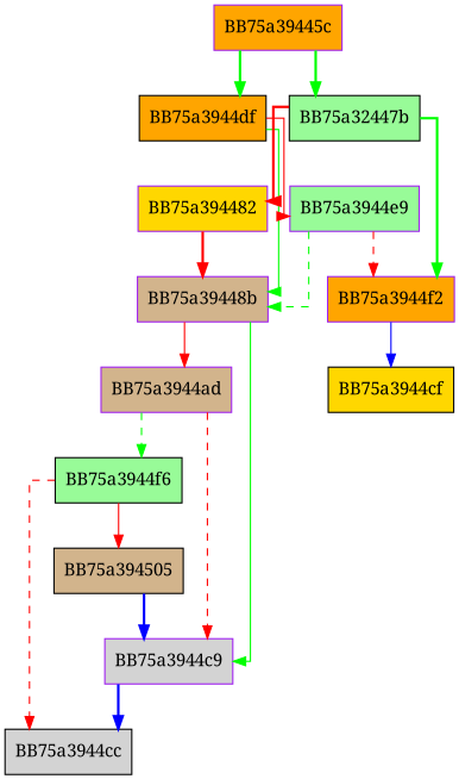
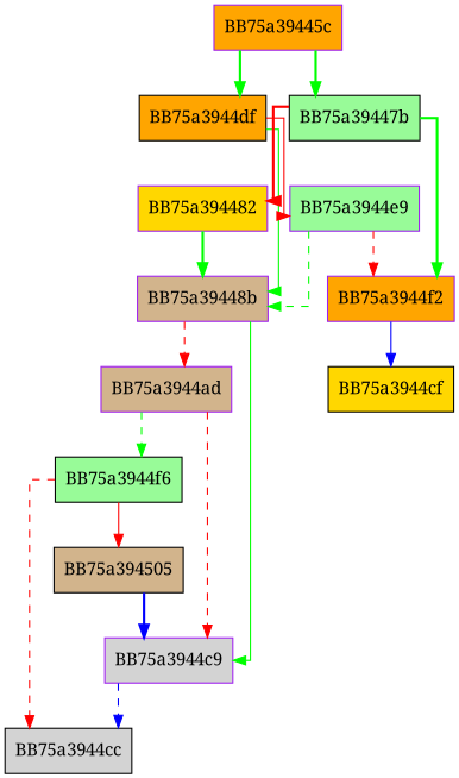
  digraph {
    fontname="Noto Serif"
    splines=ortho
    node [color=purple fillcolor=orange fontname="Noto Serif" shape=box style=filled]
    edge [color=red fontname="Noto Serif" style=dashed]
    BB75a3944df [color=black]
    BB75a39445c
-   BB75a39447b [color=black fillcolor=palegreen label=BB75a32447b]
+   BB75a39447b [color=black fillcolor=palegreen]
    BB75a39448b [fillcolor=tan]
    BB75a3944e9 [fillcolor=palegreen]
    BB75a3944f2
    BB75a394482 [fillcolor=gold]
    BB75a3944c9 [fillcolor=lightgrey]
    BB75a3944ad [fillcolor=tan]
    BB75a3944cf [color=black fillcolor=gold]
    BB75a3944cc [color=black fillcolor=lightgrey]
    BB75a3944f6 [color=black fillcolor=palegreen]
    BB75a394505 [color=black fillcolor=tan]
    BB75a3944df -> BB75a39448b [color=green style=solid]
    BB75a3944df -> BB75a3944e9 [style=solid]
    BB75a39445c -> BB75a3944df [color=green style=bold]
    BB75a39445c -> BB75a39447b [color=green style=bold]
    BB75a39447b -> BB75a3944f2 [color=green style=bold]
    BB75a39447b -> BB75a394482 [style=bold]
    BB75a39448b -> BB75a3944c9 [color=green style=solid]
-   BB75a39448b -> BB75a3944ad [style=solid]
+   BB75a39448b -> BB75a3944ad
    BB75a3944e9 -> BB75a39448b [color=green]
    BB75a3944e9 -> BB75a3944f2
    BB75a3944f2 -> BB75a3944cf [color=blue style=solid]
-   BB75a394482 -> BB75a39448b [style=bold]
-   BB75a3944c9 -> BB75a3944cc [color=blue style=bold]
+   BB75a394482 -> BB75a39448b [color=green style=bold]
+   BB75a3944c9 -> BB75a3944cc [color=blue]
    BB75a3944ad -> BB75a3944c9
    BB75a3944ad -> BB75a3944f6 [color=green]
    BB75a3944f6 -> BB75a3944cc
    BB75a3944f6 -> BB75a394505 [style=solid]
    BB75a394505 -> BB75a3944c9 [color=blue style=bold]
  }
